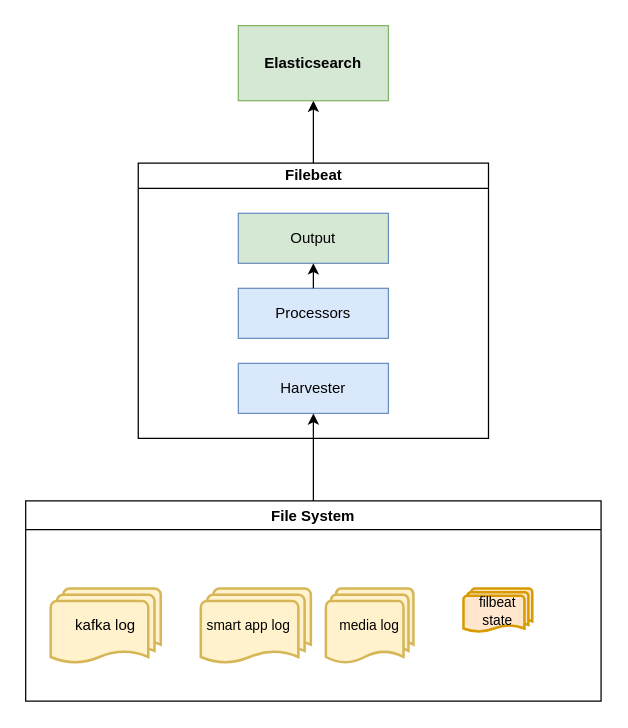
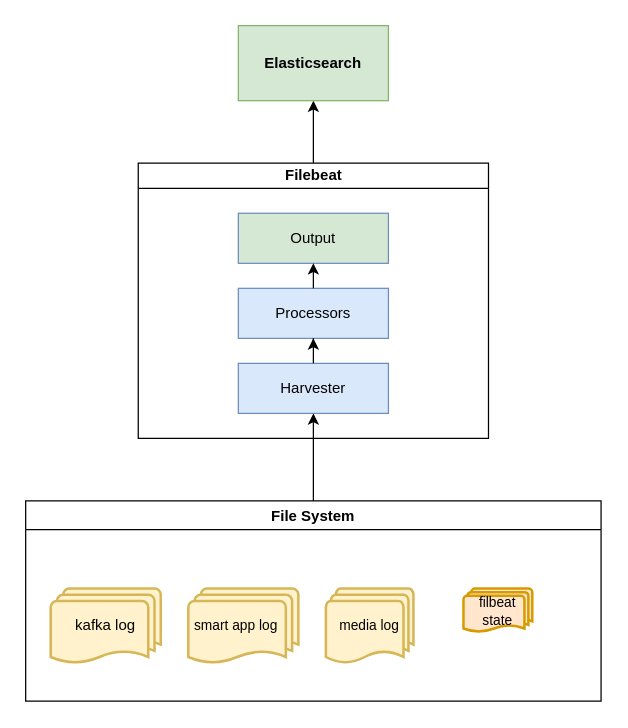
  <mxCell id="0" />
  <mxCell id="1" parent="0" />
  <mxCell id="2" style="edgeStyle=orthogonalEdgeStyle;rounded=0;orthogonalLoop=1;jettySize=auto;html=1;" parent="1" source="3" edge="1"><mxGeometry relative="1" as="geometry"><mxPoint x="250" y="80" as="targetPoint" /></mxGeometry></mxCell>
  <mxCell id="3" value="Filebeat" style="swimlane;html=1;startSize=20;horizontal=1;containerType=tree;newEdgeStyle={&quot;edgeStyle&quot;:&quot;elbowEdgeStyle&quot;,&quot;startArrow&quot;:&quot;none&quot;,&quot;endArrow&quot;:&quot;none&quot;};" parent="1" vertex="1"><mxGeometry x="110" y="130" width="280" height="220" as="geometry" /></mxCell>
  <mxCell id="4" value="Output" style="whiteSpace=wrap;html=1;align=center;treeFolding=1;treeMoving=1;newEdgeStyle={&quot;edgeStyle&quot;:&quot;elbowEdgeStyle&quot;,&quot;startArrow&quot;:&quot;none&quot;,&quot;endArrow&quot;:&quot;none&quot;};fillColor=#d5e8d4;strokeColor=#6c8ebf;" parent="3" vertex="1"><mxGeometry x="80" y="40" width="120" height="40" as="geometry" /></mxCell>
  <mxCell id="5" value="Harvester" style="whiteSpace=wrap;html=1;align=center;treeFolding=1;treeMoving=1;newEdgeStyle={&quot;edgeStyle&quot;:&quot;elbowEdgeStyle&quot;,&quot;startArrow&quot;:&quot;none&quot;,&quot;endArrow&quot;:&quot;none&quot;};fillColor=#dae8fc;strokeColor=#6c8ebf;" parent="3" vertex="1"><mxGeometry x="80" y="160" width="120" height="40" as="geometry" /></mxCell>
  <mxCell id="6" value="Processors" style="whiteSpace=wrap;html=1;align=center;treeFolding=1;treeMoving=1;newEdgeStyle={&quot;edgeStyle&quot;:&quot;elbowEdgeStyle&quot;,&quot;startArrow&quot;:&quot;none&quot;,&quot;endArrow&quot;:&quot;none&quot;};fillColor=#dae8fc;strokeColor=#6c8ebf;" parent="3" vertex="1"><mxGeometry x="80" y="100" width="120" height="40" as="geometry" /></mxCell>
  <mxCell id="7" style="edgeStyle=orthogonalEdgeStyle;rounded=0;orthogonalLoop=1;jettySize=auto;html=1;exitX=0.5;exitY=0;exitDx=0;exitDy=0;entryX=0.5;entryY=1;entryDx=0;entryDy=0;" parent="3" source="6" target="4" edge="1"><mxGeometry relative="1" as="geometry" /></mxCell>
+ <mxCell id="8" style="edgeStyle=orthogonalEdgeStyle;rounded=0;orthogonalLoop=1;jettySize=auto;html=1;entryX=0.5;entryY=1;entryDx=0;entryDy=0;" parent="3" source="5" target="6" edge="1"><mxGeometry relative="1" as="geometry" /></mxCell>
  <mxCell id="9" value="&lt;b&gt;Elasticsearch&lt;/b&gt;" style="rounded=0;whiteSpace=wrap;html=1;fillColor=#d5e8d4;strokeColor=#82b366;" parent="1" vertex="1"><mxGeometry x="190" y="20" width="120" height="60" as="geometry" /></mxCell>
  <mxCell id="10" style="edgeStyle=orthogonalEdgeStyle;rounded=0;orthogonalLoop=1;jettySize=auto;html=1;entryX=0.5;entryY=1;entryDx=0;entryDy=0;" edge="1" parent="1" source="11" target="5"><mxGeometry relative="1" as="geometry" /></mxCell>
  <mxCell id="11" value="File System" style="swimlane;" vertex="1" parent="1"><mxGeometry x="20" y="400" width="460" height="160" as="geometry" /></mxCell>
  <mxCell id="12" value="kafka log" style="strokeWidth=2;html=1;shape=mxgraph.flowchart.multi-document;whiteSpace=wrap;align=center;fillColor=#fff2cc;strokeColor=#d6b656;" vertex="1" parent="11"><mxGeometry x="20" y="70" width="88" height="60" as="geometry" /></mxCell>
- <mxCell id="13" value="&lt;font style=&quot;font-size: 11px&quot;&gt;&amp;nbsp;smart app log&lt;/font&gt;" style="strokeWidth=2;html=1;shape=mxgraph.flowchart.multi-document;whiteSpace=wrap;align=left;fillColor=#fff2cc;strokeColor=#d6b656;" vertex="1" parent="11"><mxGeometry x="140" y="70" width="88" height="60" as="geometry" /></mxCell>
+ <mxCell id="13" value="&lt;font style=&quot;font-size: 11px&quot;&gt;&amp;nbsp;smart app log&lt;/font&gt;" style="strokeWidth=2;html=1;shape=mxgraph.flowchart.multi-document;whiteSpace=wrap;align=left;fillColor=#fff2cc;strokeColor=#d6b656;" vertex="1" parent="11"><mxGeometry x="130" y="70" width="88" height="60" as="geometry" /></mxCell>
  <mxCell id="14" value="&lt;span style=&quot;font-size: 11px&quot;&gt;media log&lt;/span&gt;" style="strokeWidth=2;html=1;shape=mxgraph.flowchart.multi-document;whiteSpace=wrap;align=center;fillColor=#fff2cc;strokeColor=#d6b656;" vertex="1" parent="11"><mxGeometry x="240" y="70" width="70" height="60" as="geometry" /></mxCell>
  <mxCell id="15" value="&lt;span style=&quot;font-size: 11px&quot;&gt;filbeat state&lt;/span&gt;" style="strokeWidth=2;html=1;shape=mxgraph.flowchart.multi-document;whiteSpace=wrap;align=center;fillColor=#ffe6cc;strokeColor=#d79b00;" vertex="1" parent="11"><mxGeometry x="350" y="70" width="55" height="35" as="geometry" /></mxCell>
